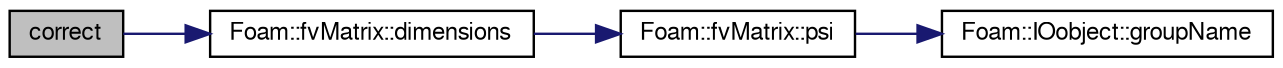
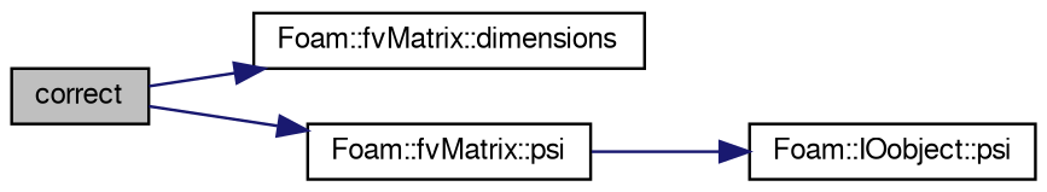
  digraph {
    rankdir=LR
    node [color=black fontname=FreeSans fontsize=10 shape=record]
    edge [color=midnightblue fontname=FreeSans fontsize=10 labelfontname=FreeSans labelfontsize=10 style=solid]
    n1 [fillcolor=grey75 fontcolor=black height=0.2 label=correct style=filled width=0.4]
    n2 [height=0.2 label="Foam::fvMatrix::dimensions" width=0.4]
    n3 [height=0.2 label="Foam::fvMatrix::psi" width=0.4]
-   n4 [height=0.2 label="Foam::IOobject::groupName" width=0.4]
+   n4 [height=0.2 label="Foam::IOobject::psi" width=0.4]
    n1 -> n2
-   n2 -> n3
+   n1 -> n3
    n3 -> n4
  }
